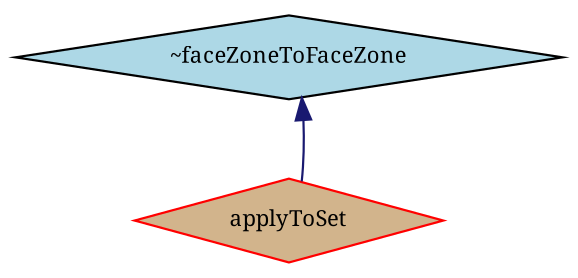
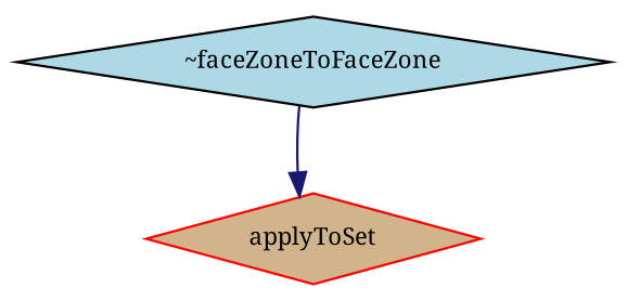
  digraph {
    rankdir=TB
    fontname="Noto Serif"
    node [fontname="Noto Serif" fontsize=10 shape=diamond style=filled]
    n1 [color=black fillcolor=lightblue fontcolor=black height=0.2 label="~faceZoneToFaceZone" width=0.4]
    n2 [color=red height=0.2 label=applyToSet width=0.4 fillcolor=tan]
-   n2 -> n1 [color=midnightblue fontname="Noto Serif" fontsize=10 labelfontname=Helvetica labelfontsize=10 style=solid]
+   n1 -> n2 [color=midnightblue fontname="Noto Serif" fontsize=10 labelfontname=Helvetica labelfontsize=10 style=solid]
  }
